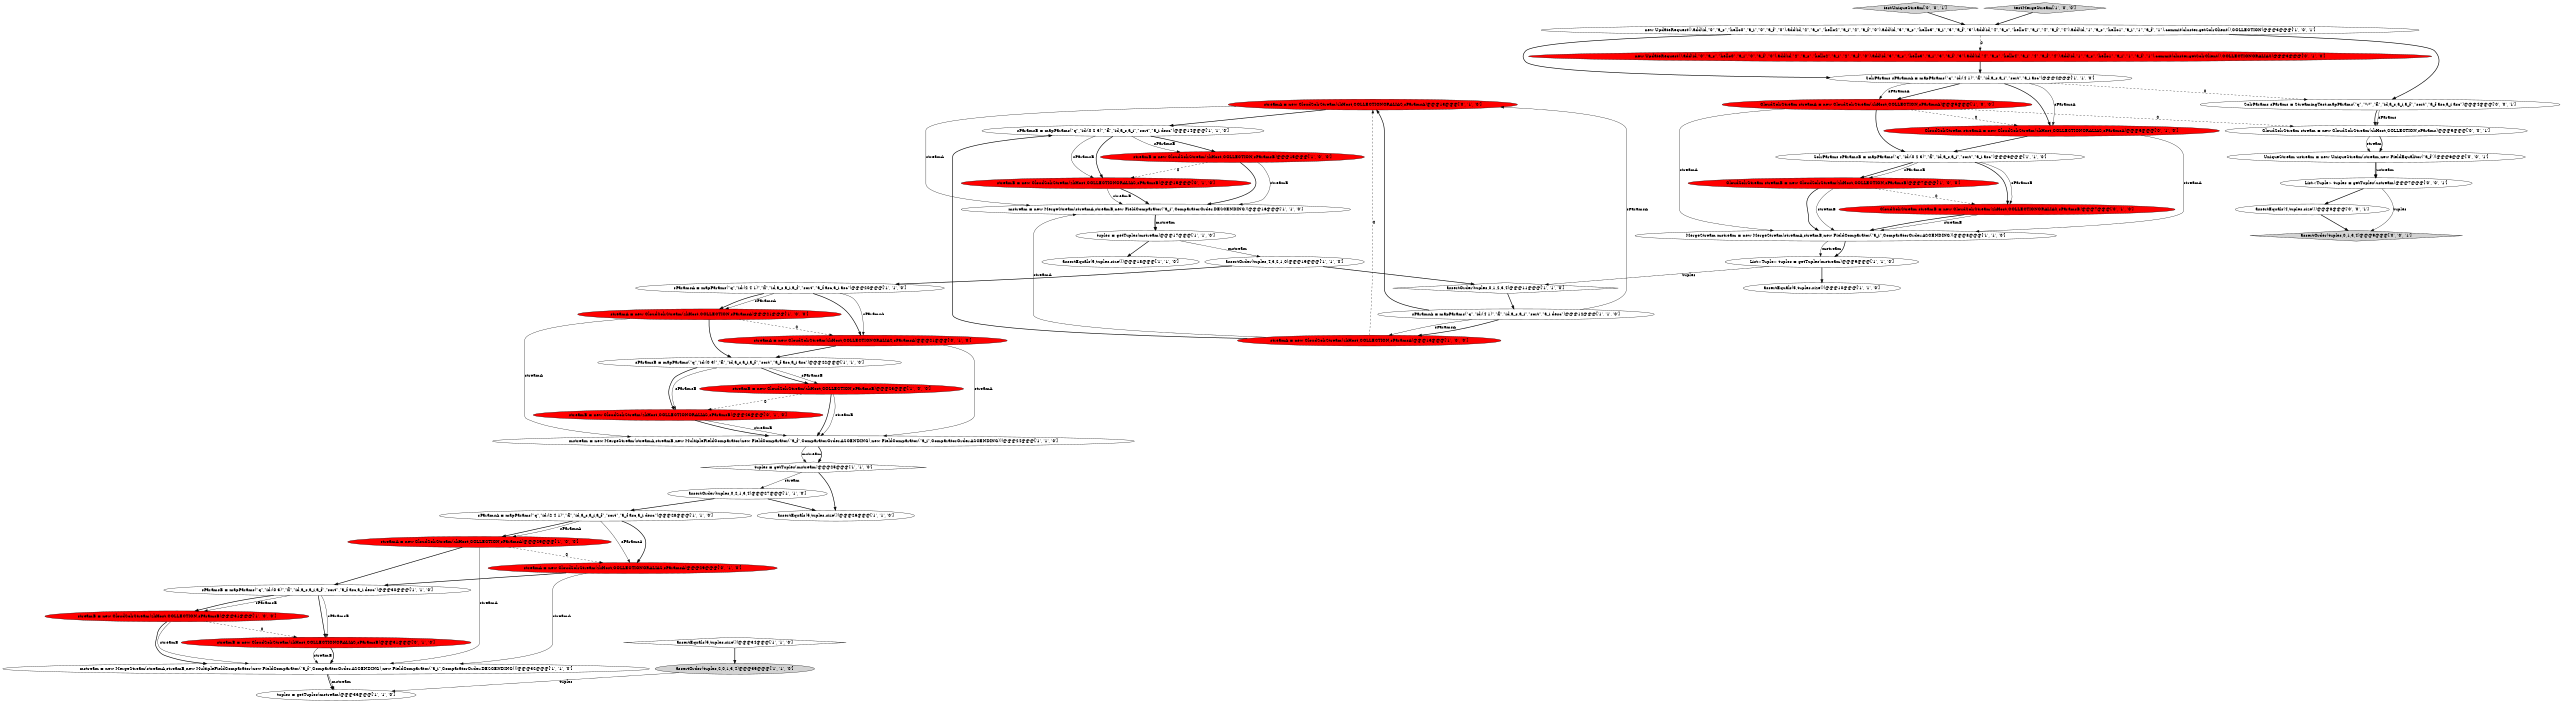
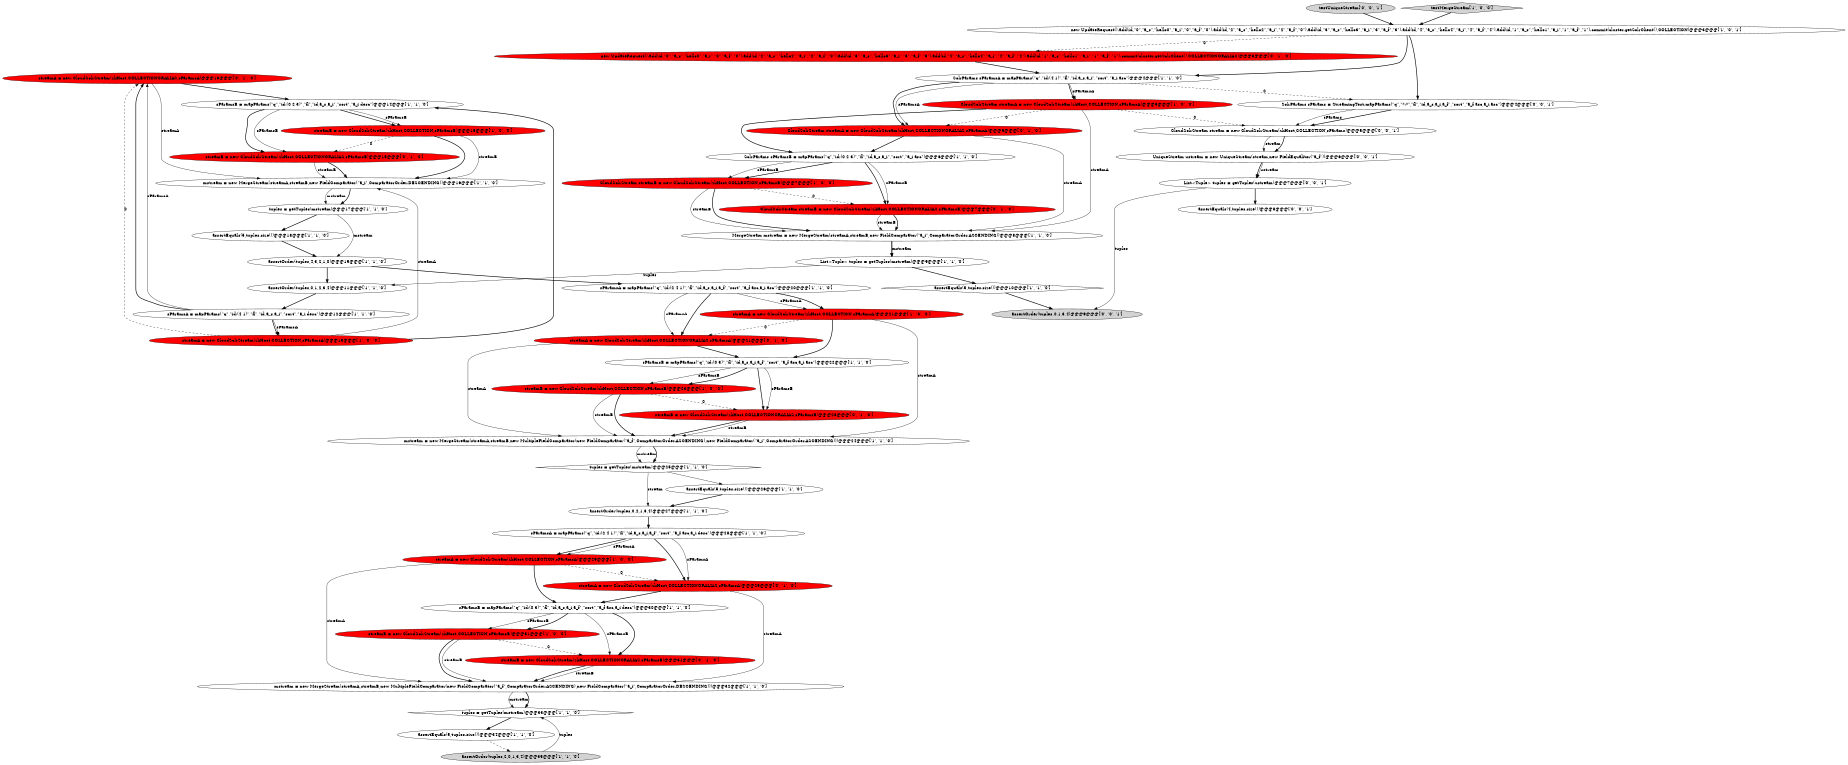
  digraph {
    node [fillcolor=white shape=ellipse style=filled]
    edge [style=bold]
    n1 [fillcolor=red label="streamA = new CloudSolrStream(zkHost,COLLECTIONORALIAS,sParamsA)@@@13@@@['0', '1', '0']"]
    n2 [label="sParamsB = mapParams(\"q\",\"id:(0 2 3)\",\"fl\",\"id,a_s,a_i\",\"sort\",\"a_i desc\")@@@14@@@['1', '1', '0']"]
    n3 [label="mstream = new MergeStream(streamA,streamB,new FieldComparator(\"a_i\",ComparatorOrder.DESCENDING))@@@16@@@['1', '1', '0']"]
    n4 [fillcolor=red label="streamB = new CloudSolrStream(zkHost,COLLECTIONORALIAS,sParamsB)@@@15@@@['0', '1', '0']"]
    n5 [fillcolor=red label="streamB = new CloudSolrStream(zkHost,COLLECTION,sParamsB)@@@15@@@['1', '0', '0']"]
    n6 [label="tuples = getTuples(mstream)@@@17@@@['1', '1', '0']"]
-   n7 [fillcolor=lightgray label="assertOrder(tuples,0,1,3,4)@@@9@@@['0', '0', '1']" shape=diamond]
+   n7 [fillcolor=lightgray label="assertOrder(tuples,0,1,3,4)@@@9@@@['0', '0', '1']"]
    n8 [label="SolrParams sParamsA = mapParams(\"q\",\"id:(4 1)\",\"fl\",\"id,a_s,a_i\",\"sort\",\"a_i asc\")@@@4@@@['1', '1', '0']"]
    n9 [label="SolrParams sParams = StreamingTest.mapParams(\"q\",\"*:*\",\"fl\",\"id,a_s,a_i,a_f\",\"sort\",\"a_f asc,a_i asc\")@@@4@@@['0', '0', '1']"]
    n10 [fillcolor=red label="CloudSolrStream streamA = new CloudSolrStream(zkHost,COLLECTION,sParamsA)@@@5@@@['1', '0', '0']"]
    n11 [fillcolor=red label="CloudSolrStream streamA = new CloudSolrStream(zkHost,COLLECTIONORALIAS,sParamsA)@@@5@@@['0', '1', '0']"]
    n12 [label="CloudSolrStream stream = new CloudSolrStream(zkHost,COLLECTION,sParams)@@@5@@@['0', '0', '1']"]
    n13 [label="MergeStream mstream = new MergeStream(streamA,streamB,new FieldComparator(\"a_i\",ComparatorOrder.ASCENDING))@@@8@@@['1', '1', '0']"]
    n14 [label="SolrParams sParamsB = mapParams(\"q\",\"id:(0 2 3)\",\"fl\",\"id,a_s,a_i\",\"sort\",\"a_i asc\")@@@6@@@['1', '1', '0']"]
    n15 [label="assertOrder(tuples,0,2,1,3,4)@@@27@@@['1', '1', '0']"]
    n16 [label="sParamsA = mapParams(\"q\",\"id:(2 4 1)\",\"fl\",\"id,a_s,a_i,a_f\",\"sort\",\"a_f asc,a_i desc\")@@@28@@@['1', '1', '0']"]
    n17 [fillcolor=red label="streamA = new CloudSolrStream(zkHost,COLLECTIONORALIAS,sParamsA)@@@29@@@['0', '1', '0']"]
    n18 [fillcolor=red label="streamA = new CloudSolrStream(zkHost,COLLECTION,sParamsA)@@@29@@@['1', '0', '0']"]
    n19 [label="assertEquals(5,tuples.size())@@@18@@@['1', '1', '0']"]
    n20 [label="assertOrder(tuples,4,3,2,1,0)@@@19@@@['1', '1', '0']"]
-   n21 [label="assertOrder(tuples,0,1,2,3,4)@@@11@@@['1', '1', '0']" shape=diamond]
+   n21 [label="assertOrder(tuples,0,1,2,3,4)@@@11@@@['1', '1', '0']"]
    n22 [label="sParamsA = mapParams(\"q\",\"id:(2 4 1)\",\"fl\",\"id,a_s,a_i,a_f\",\"sort\",\"a_f asc,a_i asc\")@@@20@@@['1', '1', '0']"]
    n23 [fillcolor=red label="streamA = new CloudSolrStream(zkHost,COLLECTIONORALIAS,sParamsA)@@@21@@@['0', '1', '0']"]
    n24 [label="mstream = new MergeStream(streamA,streamB,new MultipleFieldComparator(new FieldComparator(\"a_f\",ComparatorOrder.ASCENDING),new FieldComparator(\"a_i\",ComparatorOrder.ASCENDING)))@@@24@@@['1', '1', '0']"]
    n25 [label="sParamsB = mapParams(\"q\",\"id:(0 3)\",\"fl\",\"id,a_s,a_i,a_f\",\"sort\",\"a_f asc,a_i asc\")@@@22@@@['1', '1', '0']"]
    n26 [label="tuples = getTuples(mstream)@@@25@@@['1', '1', '0']" shape=diamond]
    n27 [fillcolor=red label="streamB = new CloudSolrStream(zkHost,COLLECTIONORALIAS,sParamsB)@@@23@@@['0', '1', '0']"]
    n28 [fillcolor=red label="streamB = new CloudSolrStream(zkHost,COLLECTION,sParamsB)@@@23@@@['1', '0', '0']"]
    n29 [label="sParamsA = mapParams(\"q\",\"id:(4 1)\",\"fl\",\"id,a_s,a_i\",\"sort\",\"a_i desc\")@@@12@@@['1', '1', '0']"]
    n30 [fillcolor=red label="streamA = new CloudSolrStream(zkHost,COLLECTION,sParamsA)@@@13@@@['1', '0', '0']"]
    n31 [label="new UpdateRequest().add(id,\"0\",\"a_s\",\"hello0\",\"a_i\",\"0\",\"a_f\",\"0\").add(id,\"2\",\"a_s\",\"hello2\",\"a_i\",\"2\",\"a_f\",\"0\").add(id,\"3\",\"a_s\",\"hello3\",\"a_i\",\"3\",\"a_f\",\"3\").add(id,\"4\",\"a_s\",\"hello4\",\"a_i\",\"4\",\"a_f\",\"4\").add(id,\"1\",\"a_s\",\"hello1\",\"a_i\",\"1\",\"a_f\",\"1\").commit(cluster.getSolrClient(),COLLECTION)@@@3@@@['1', '0', '1']"]
    n32 [fillcolor=red label="new UpdateRequest().add(id,\"0\",\"a_s\",\"hello0\",\"a_i\",\"0\",\"a_f\",\"0\").add(id,\"2\",\"a_s\",\"hello2\",\"a_i\",\"2\",\"a_f\",\"0\").add(id,\"3\",\"a_s\",\"hello3\",\"a_i\",\"3\",\"a_f\",\"3\").add(id,\"4\",\"a_s\",\"hello4\",\"a_i\",\"4\",\"a_f\",\"4\").add(id,\"1\",\"a_s\",\"hello1\",\"a_i\",\"1\",\"a_f\",\"1\").commit(cluster.getSolrClient(),COLLECTIONORALIAS)@@@3@@@['0', '1', '0']"]
    n33 [label="mstream = new MergeStream(streamA,streamB,new MultipleFieldComparator(new FieldComparator(\"a_f\",ComparatorOrder.ASCENDING),new FieldComparator(\"a_i\",ComparatorOrder.DESCENDING)))@@@32@@@['1', '1', '0']"]
-   n34 [label="tuples = getTuples(mstream)@@@33@@@['1', '1', '0']"]
-   n35 [label="assertEquals(5,tuples.size())@@@34@@@['1', '1', '0']" shape=diamond]
+   n34 [label="tuples = getTuples(mstream)@@@33@@@['1', '1', '0']" shape=diamond]
+   n35 [label="assertEquals(5,tuples.size())@@@34@@@['1', '1', '0']"]
    n36 [fillcolor=red label="CloudSolrStream streamB = new CloudSolrStream(zkHost,COLLECTION,sParamsB)@@@7@@@['1', '0', '0']"]
    n37 [fillcolor=red label="CloudSolrStream streamB = new CloudSolrStream(zkHost,COLLECTIONORALIAS,sParamsB)@@@7@@@['0', '1', '0']"]
    n38 [label="List<Tuple> tuples = getTuples(mstream)@@@9@@@['1', '1', '0']"]
    n39 [fillcolor=lightgray label="assertOrder(tuples,2,0,1,3,4)@@@35@@@['1', '1', '0']"]
    n40 [label="assertEquals(4,tuples.size())@@@8@@@['0', '0', '1']"]
    n41 [fillcolor=red label="streamA = new CloudSolrStream(zkHost,COLLECTION,sParamsA)@@@21@@@['1', '0', '0']"]
    n42 [label="sParamsB = mapParams(\"q\",\"id:(0 3)\",\"fl\",\"id,a_s,a_i,a_f\",\"sort\",\"a_f asc,a_i desc\")@@@30@@@['1', '1', '0']"]
    n43 [label="assertEquals(5,tuples.size())@@@26@@@['1', '1', '0']"]
    n44 [label="UniqueStream ustream = new UniqueStream(stream,new FieldEqualitor(\"a_f\"))@@@6@@@['0', '0', '1']"]
-   n45 [label="assertEquals(5,tuples.size())@@@10@@@['1', '1', '0']"]
-   n46 [fillcolor=lightgray label="testUniqueStream['0', '0', '1']" shape=diamond]
+   n45 [label="assertEquals(5,tuples.size())@@@10@@@['1', '1', '0']" shape=diamond]
+   n46 [fillcolor=lightgray label="testUniqueStream['0', '0', '1']"]
    n47 [fillcolor=lightgray label="testMergeStream['1', '0', '0']" shape=diamond]
    n48 [label="List<Tuple> tuples = getTuples(ustream)@@@7@@@['0', '0', '1']"]
    n49 [fillcolor=red label="streamB = new CloudSolrStream(zkHost,COLLECTIONORALIAS,sParamsB)@@@31@@@['0', '1', '0']"]
    n50 [fillcolor=red label="streamB = new CloudSolrStream(zkHost,COLLECTION,sParamsB)@@@31@@@['1', '0', '0']"]
    n1 -> n2
    n1 -> n3 [label=streamA style=solid]
    n2 -> n4
    n2 -> n4 [label=sParamsB style=solid]
    n2 -> n5
    n2 -> n5 [label=sParamsB style=solid]
    n3 -> n6
    n3 -> n6 [label=mstream style=solid]
    n4 -> n3
    n4 -> n3 [label=streamB style=solid]
    n5 -> n3 [label=streamB style=solid]
    n5 -> n3
    n5 -> n4 [label=0 style=dashed]
    n6 -> n19
    n6 -> n20 [label=mstream style=solid]
    n8 -> n9 [label=0 style=dashed]
    n8 -> n10 [label=sParamsA style=solid]
    n8 -> n10
    n8 -> n11 [label=sParamsA style=solid]
    n8 -> n11
    n9 -> n12
    n9 -> n12 [label=sParams style=solid]
    n10 -> n11 [label=0 style=dashed]
    n10 -> n12 [label=0 style=dashed]
    n10 -> n13 [label=streamA style=solid]
    n10 -> n14
    n11 -> n13 [label=streamA style=solid]
    n11 -> n14
    n12 -> n44 [label=stream style=solid]
    n12 -> n44
    n13 -> n38 [label=mstream style=solid]
    n13 -> n38
    n14 -> n36
    n14 -> n36 [label=sParamsB style=solid]
    n14 -> n37
    n14 -> n37 [label=sParamsB style=solid]
    n15 -> n16
    n16 -> n17 [label=sParamsA style=solid]
    n16 -> n17
    n16 -> n18
    n16 -> n18 [label=sParamsA style=solid]
    n17 -> n33 [label=streamA style=solid]
    n17 -> n42
    n18 -> n17 [label=0 style=dashed]
    n18 -> n33 [label=streamA style=solid]
    n18 -> n42
+   n19 -> n20
    n20 -> n21
    n20 -> n22
    n21 -> n29
    n22 -> n23 [label=sParamsA style=solid]
    n22 -> n23
    n22 -> n41 [label=sParamsA style=solid]
    n22 -> n41
    n23 -> n24 [label=streamA style=solid]
    n23 -> n25
    n24 -> n26 [label=mstream style=solid]
    n24 -> n26
    n25 -> n27 [label=sParamsB style=solid]
    n25 -> n27
    n25 -> n28 [label=sParamsB style=solid]
    n25 -> n28
    n26 -> n15 [label=stream style=solid]
-   n26 -> n43
+   n26 -> n43 [style=solid]
    n27 -> n24
    n27 -> n24 [label=streamB style=solid]
    n28 -> n24
    n28 -> n24 [label=streamB style=solid]
    n28 -> n27 [label=0 style=dashed]
    n29 -> n1 [label=sParamsA style=solid]
    n29 -> n1
    n29 -> n30
    n29 -> n30 [label=sParamsA style=solid]
    n30 -> n1 [label=0 style=dashed]
    n30 -> n2
    n30 -> n3 [label=streamA style=solid]
    n31 -> n8
    n31 -> n9
    n31 -> n32 [label=0 style=dashed]
    n32 -> n8
    n33 -> n34 [label=mstream style=solid]
    n33 -> n34
-   n35 -> n39
+   n34 -> n35
+   n35 -> n39 [style=dashed]
    n36 -> n13
    n36 -> n13 [label=streamB style=solid]
    n36 -> n37 [label=0 style=dashed]
    n37 -> n13
    n37 -> n13 [label=streamB style=solid]
    n38 -> n21 [label=tuples style=solid]
    n38 -> n45
    n39 -> n34 [label=tuples style=solid]
-   n40 -> n7
+   n45 -> n7
    n41 -> n23 [label=0 style=dashed]
    n41 -> n24 [label=streamA style=solid]
    n41 -> n25
    n42 -> n49
    n42 -> n49 [label=sParamsB style=solid]
    n42 -> n50 [label=sParamsB style=solid]
    n42 -> n50
-   n15 -> n43
+   n43 -> n15
    n44 -> n48
    n44 -> n48 [label=ustream style=solid]
    n46 -> n31
    n47 -> n31
    n48 -> n7 [label=tuples style=solid]
    n48 -> n40
    n49 -> n33
    n49 -> n33 [label=streamB style=solid]
    n50 -> n33 [label=streamB style=solid]
    n50 -> n33
    n50 -> n49 [label=0 style=dashed]
  }
